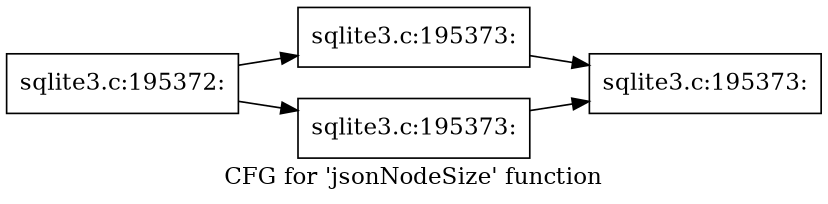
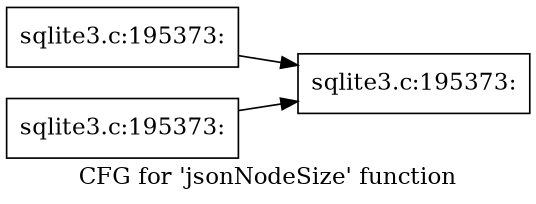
  digraph {
    label="CFG for 'jsonNodeSize' function"
    rankdir=LR
    node [shape=record]
-   n1 [label="{sqlite3.c:195372:}"]
    n2 [label="{sqlite3.c:195373:}"]
    n3 [label="{sqlite3.c:195373:}"]
    n4 [label="{sqlite3.c:195373:}"]
-   n1 -> n2
-   n1 -> n3
    n2 -> n4
    n3 -> n4
  }
